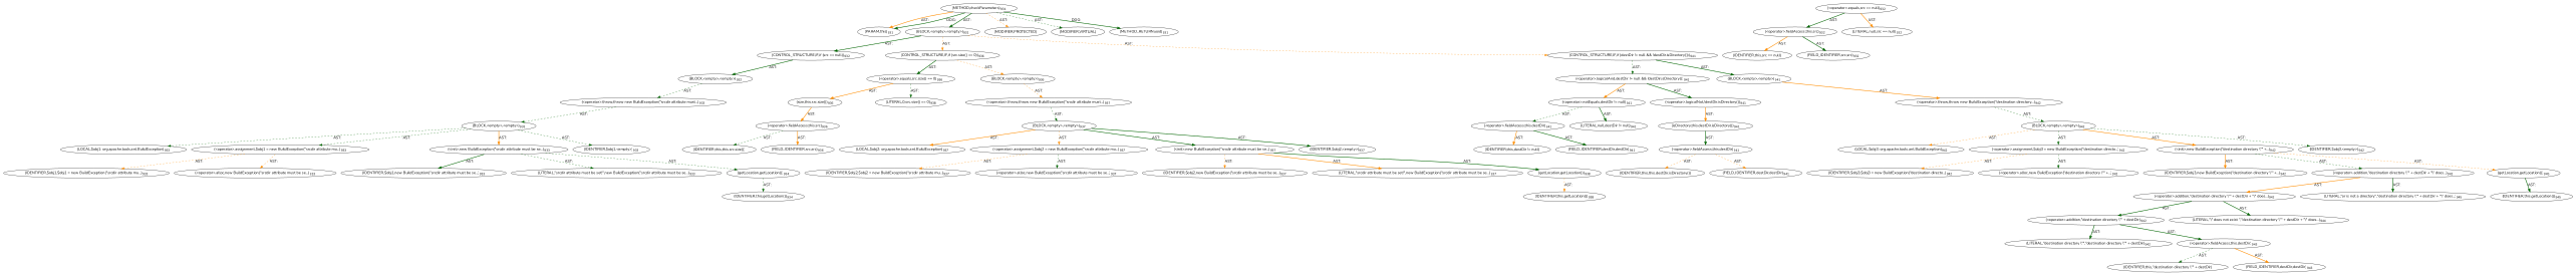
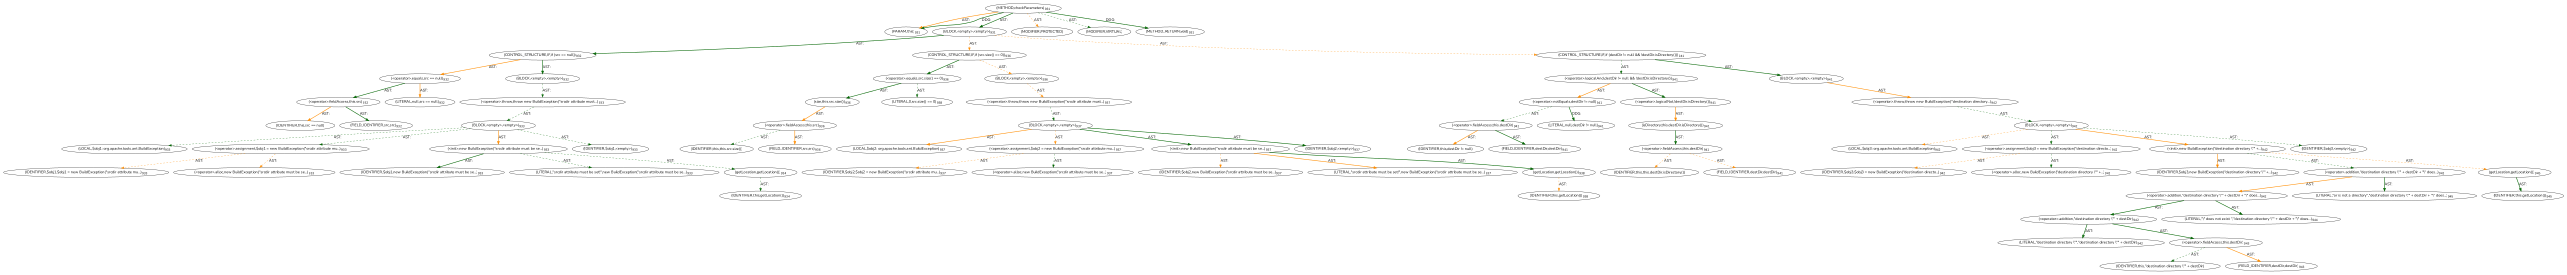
  digraph {
    fontname=Nunito
    node [fontname=Nunito]
    edge [color=darkgreen fontname=Nunito style=bold]
    n1 [label=<(METHOD,checkParameters)<SUB>931</SUB>>]
    n2 [label=<(PARAM,this)<SUB>931</SUB>>]
    n3 [label=<(BLOCK,&lt;empty&gt;,&lt;empty&gt;)<SUB>931</SUB>>]
    n4 [label=<(MODIFIER,PROTECTED)>]
    n5 [label=<(MODIFIER,VIRTUAL)>]
    n6 [label=<(METHOD_RETURN,void)<SUB>931</SUB>>]
    n7 [label=<(CONTROL_STRUCTURE,IF,if (src == null))<SUB>932</SUB>>]
    n8 [label=<(CONTROL_STRUCTURE,IF,if (src.size() == 0))<SUB>936</SUB>>]
    n9 [label=<(CONTROL_STRUCTURE,IF,if (destDir != null &amp;&amp; !destDir.isDirectory()))<SUB>941</SUB>>]
    n10 [label=<(&lt;operator&gt;.equals,src == null)<SUB>932</SUB>>]
    n11 [label=<(BLOCK,&lt;empty&gt;,&lt;empty&gt;)<SUB>932</SUB>>]
    n12 [label=<(&lt;operator&gt;.equals,src.size() == 0)<SUB>936</SUB>>]
    n13 [label=<(BLOCK,&lt;empty&gt;,&lt;empty&gt;)<SUB>936</SUB>>]
    n14 [label=<(&lt;operator&gt;.logicalAnd,destDir != null &amp;&amp; !destDir.isDirectory())<SUB>941</SUB>>]
    n15 [label=<(BLOCK,&lt;empty&gt;,&lt;empty&gt;)<SUB>941</SUB>>]
    n16 [label=<(&lt;operator&gt;.fieldAccess,this.src)<SUB>932</SUB>>]
    n17 [label=<(LITERAL,null,src == null)<SUB>932</SUB>>]
    n18 [label=<(&lt;operator&gt;.throw,throw new BuildException(&quot;srcdir attribute must...)<SUB>933</SUB>>]
    n19 [label=<(IDENTIFIER,this,src == null)>]
    n20 [label=<(FIELD_IDENTIFIER,src,src)<SUB>932</SUB>>]
    n21 [label=<(BLOCK,&lt;empty&gt;,&lt;empty&gt;)<SUB>933</SUB>>]
    n22 [label=<(LOCAL,$obj1: org.apache.tools.ant.BuildException)<SUB>933</SUB>>]
    n23 [label=<(&lt;operator&gt;.assignment,$obj1 = new BuildException(&quot;srcdir attribute mu...)<SUB>933</SUB>>]
    n24 [label=<(&lt;init&gt;,new BuildException(&quot;srcdir attribute must be se...)<SUB>933</SUB>>]
    n25 [label=<(IDENTIFIER,$obj1,&lt;empty&gt;)<SUB>933</SUB>>]
    n26 [label=<(IDENTIFIER,$obj1,$obj1 = new BuildException(&quot;srcdir attribute mu...)<SUB>933</SUB>>]
    n27 [label=<(&lt;operator&gt;.alloc,new BuildException(&quot;srcdir attribute must be se...)<SUB>933</SUB>>]
    n28 [label=<(IDENTIFIER,$obj1,new BuildException(&quot;srcdir attribute must be se...)<SUB>933</SUB>>]
    n29 [label=<(LITERAL,&quot;srcdir attribute must be set!&quot;,new BuildException(&quot;srcdir attribute must be se...)<SUB>933</SUB>>]
    n30 [label=<(getLocation,getLocation())<SUB>934</SUB>>]
    n31 [label=<(IDENTIFIER,this,getLocation())<SUB>934</SUB>>]
    n32 [label=<(size,this.src.size())<SUB>936</SUB>>]
    n33 [label=<(LITERAL,0,src.size() == 0)<SUB>938</SUB>>]
    n34 [label=<(&lt;operator&gt;.throw,throw new BuildException(&quot;srcdir attribute must...)<SUB>937</SUB>>]
    n35 [label=<(&lt;operator&gt;.fieldAccess,this.src)<SUB>936</SUB>>]
    n36 [label=<(IDENTIFIER,this,this.src.size())>]
    n37 [label=<(FIELD_IDENTIFIER,src,src)<SUB>936</SUB>>]
    n38 [label=<(BLOCK,&lt;empty&gt;,&lt;empty&gt;)<SUB>937</SUB>>]
    n39 [label=<(LOCAL,$obj2: org.apache.tools.ant.BuildException)<SUB>937</SUB>>]
    n40 [label=<(&lt;operator&gt;.assignment,$obj2 = new BuildException(&quot;srcdir attribute mu...)<SUB>937</SUB>>]
    n41 [label=<(&lt;init&gt;,new BuildException(&quot;srcdir attribute must be se...)<SUB>937</SUB>>]
    n42 [label=<(IDENTIFIER,$obj2,&lt;empty&gt;)<SUB>937</SUB>>]
    n43 [label=<(IDENTIFIER,$obj2,$obj2 = new BuildException(&quot;srcdir attribute mu...)<SUB>937</SUB>>]
    n44 [label=<(&lt;operator&gt;.alloc,new BuildException(&quot;srcdir attribute must be se...)<SUB>937</SUB>>]
    n45 [label=<(IDENTIFIER,$obj2,new BuildException(&quot;srcdir attribute must be se...)<SUB>937</SUB>>]
    n46 [label=<(LITERAL,&quot;srcdir attribute must be set!&quot;,new BuildException(&quot;srcdir attribute must be se...)<SUB>937</SUB>>]
    n47 [label=<(getLocation,getLocation())<SUB>938</SUB>>]
    n48 [label=<(IDENTIFIER,this,getLocation())<SUB>938</SUB>>]
    n49 [label=<(&lt;operator&gt;.notEquals,destDir != null)<SUB>941</SUB>>]
    n50 [label=<(&lt;operator&gt;.logicalNot,!destDir.isDirectory())<SUB>941</SUB>>]
    n51 [label=<(&lt;operator&gt;.throw,throw new BuildException(&quot;destination directory...)<SUB>942</SUB>>]
    n52 [label=<(&lt;operator&gt;.fieldAccess,this.destDir)<SUB>941</SUB>>]
    n53 [label=<(LITERAL,null,destDir != null)<SUB>941</SUB>>]
    n54 [label=<(isDirectory,this.destDir.isDirectory())<SUB>941</SUB>>]
    n55 [label=<(IDENTIFIER,this,destDir != null)>]
    n56 [label=<(FIELD_IDENTIFIER,destDir,destDir)<SUB>941</SUB>>]
    n57 [label=<(&lt;operator&gt;.fieldAccess,this.destDir)<SUB>941</SUB>>]
    n58 [label=<(IDENTIFIER,this,this.destDir.isDirectory())>]
    n59 [label=<(FIELD_IDENTIFIER,destDir,destDir)<SUB>941</SUB>>]
    n60 [label=<(BLOCK,&lt;empty&gt;,&lt;empty&gt;)<SUB>942</SUB>>]
    n61 [label=<(LOCAL,$obj3: org.apache.tools.ant.BuildException)<SUB>942</SUB>>]
    n62 [label=<(&lt;operator&gt;.assignment,$obj3 = new BuildException(&quot;destination directo...)<SUB>942</SUB>>]
    n63 [label=<(&lt;init&gt;,new BuildException(&quot;destination directory \&quot;&quot; +...)<SUB>942</SUB>>]
    n64 [label=<(IDENTIFIER,$obj3,&lt;empty&gt;)<SUB>942</SUB>>]
    n65 [label=<(IDENTIFIER,$obj3,$obj3 = new BuildException(&quot;destination directo...)<SUB>942</SUB>>]
    n66 [label=<(&lt;operator&gt;.alloc,new BuildException(&quot;destination directory \&quot;&quot; +...)<SUB>942</SUB>>]
    n67 [label=<(IDENTIFIER,$obj3,new BuildException(&quot;destination directory \&quot;&quot; +...)<SUB>942</SUB>>]
    n68 [label=<(&lt;operator&gt;.addition,&quot;destination directory \&quot;&quot; + destDir + &quot;\&quot; does...)<SUB>942</SUB>>]
    n69 [label=<(getLocation,getLocation())<SUB>945</SUB>>]
    n70 [label=<(&lt;operator&gt;.addition,&quot;destination directory \&quot;&quot; + destDir + &quot;\&quot; does...)<SUB>942</SUB>>]
    n71 [label=<(LITERAL,&quot;or is not a directory&quot;,&quot;destination directory \&quot;&quot; + destDir + &quot;\&quot; does...)<SUB>945</SUB>>]
    n72 [label=<(IDENTIFIER,this,getLocation())<SUB>945</SUB>>]
    n73 [label=<(&lt;operator&gt;.addition,&quot;destination directory \&quot;&quot; + destDir)<SUB>942</SUB>>]
    n74 [label=<(LITERAL,&quot;\&quot; does not exist &quot;,&quot;destination directory \&quot;&quot; + destDir + &quot;\&quot; does...)<SUB>944</SUB>>]
    n75 [label=<(LITERAL,&quot;destination directory \&quot;&quot;,&quot;destination directory \&quot;&quot; + destDir)<SUB>942</SUB>>]
    n76 [label=<(&lt;operator&gt;.fieldAccess,this.destDir)<SUB>943</SUB>>]
    n77 [label=<(IDENTIFIER,this,&quot;destination directory \&quot;&quot; + destDir)>]
    n78 [label=<(FIELD_IDENTIFIER,destDir,destDir)<SUB>943</SUB>>]
    n1 -> n2 [color=darkorange label="AST: "]
    n1 -> n2 [label="DDG: "]
    n1 -> n3 [label="AST: "]
    n1 -> n4 [color=darkorange label="AST: " style=dashed]
    n1 -> n5 [label="AST: " style=dashed]
    n1 -> n6 [label="DDG: "]
    n3 -> n7 [label="AST: "]
    n3 -> n8 [color=darkorange label="AST: " style=dashed]
    n3 -> n9 [color=darkorange label="AST: " style=dashed]
+   n7 -> n10 [color=darkorange label="AST: "]
    n7 -> n11 [label="AST: "]
    n8 -> n12 [label="AST: "]
    n8 -> n13 [color=darkorange label="AST: " style=dashed]
    n9 -> n14 [label="AST: " style=dashed]
    n9 -> n15 [label="AST: "]
    n10 -> n16 [label="AST: "]
    n10 -> n17 [color=darkorange label="AST: "]
    n11 -> n18 [label="AST: " style=dashed]
-   n12 -> n32 [color=darkorange label="AST: "]
+   n12 -> n32 [label="AST: "]
    n12 -> n33 [label="AST: " style=dashed]
    n13 -> n34 [color=darkorange label="AST: " style=dashed]
    n14 -> n49 [color=darkorange label="AST: "]
    n14 -> n50 [label="AST: "]
    n15 -> n51 [color=darkorange label="AST: "]
    n16 -> n19 [color=darkorange label="AST: "]
    n16 -> n20 [label="AST: "]
    n18 -> n21 [label="AST: " style=dashed]
    n21 -> n22 [label="AST: " style=dashed]
    n21 -> n23 [label="AST: " style=dashed]
    n21 -> n24 [color=darkorange label="AST: "]
    n21 -> n25 [label="AST: " style=dashed]
    n23 -> n26 [color=darkorange label="AST: " style=dashed]
    n23 -> n27 [color=darkorange label="AST: " style=dashed]
    n24 -> n28 [label="AST: "]
    n24 -> n29 [label="AST: " style=dashed]
    n24 -> n30 [label="AST: " style=dashed]
    n30 -> n31 [label="AST: " style=dashed]
    n32 -> n35 [color=darkorange label="AST: "]
    n34 -> n38 [label="AST: " style=dashed]
    n35 -> n36 [label="AST: " style=dashed]
    n35 -> n37 [color=darkorange label="AST: "]
    n38 -> n39 [color=darkorange label="AST: "]
    n38 -> n40 [color=darkorange label="AST: " style=dashed]
    n38 -> n41 [label="AST: "]
    n38 -> n42 [label="AST: "]
    n40 -> n43 [color=darkorange label="AST: " style=dashed]
    n40 -> n44 [label="AST: " style=dashed]
    n41 -> n45 [color=darkorange label="AST: " style=dashed]
    n41 -> n46 [color=darkorange label="AST: "]
    n41 -> n47 [label="AST: "]
    n47 -> n48 [color=darkorange label="AST: " style=dashed]
    n49 -> n52 [label="AST: " style=dashed]
-   n49 -> n53 [label="AST: "]
+   n49 -> n53 [label="DDG: "]
    n50 -> n54 [color=darkorange label="AST: "]
    n51 -> n60 [label="AST: " style=dashed]
    n52 -> n55 [color=darkorange label="AST: "]
    n52 -> n56 [label="AST: "]
    n54 -> n57 [label="AST: "]
    n57 -> n58 [color=darkorange label="AST: " style=dashed]
    n57 -> n59 [color=darkorange label="AST: " style=dashed]
    n60 -> n61 [color=darkorange label="AST: " style=dashed]
    n60 -> n62 [label="AST: " style=dashed]
    n60 -> n63 [color=darkorange label="AST: "]
    n60 -> n64 [label="AST: " style=dashed]
    n62 -> n65 [color=darkorange label="AST: " style=dashed]
    n62 -> n66 [label="AST: " style=dashed]
    n63 -> n67 [color=darkorange label="AST: "]
    n63 -> n68 [label="AST: " style=dashed]
    n63 -> n69 [color=darkorange label="AST: " style=dashed]
    n68 -> n70 [color=darkorange label="AST: "]
    n68 -> n71 [label="AST: "]
    n69 -> n72 [label="AST: "]
    n70 -> n73 [label="AST: "]
    n70 -> n74 [label="AST: "]
    n73 -> n75 [label="AST: "]
    n73 -> n76 [label="AST: "]
    n76 -> n77 [label="AST: " style=dashed]
    n76 -> n78 [color=darkorange label="AST: "]
  }
